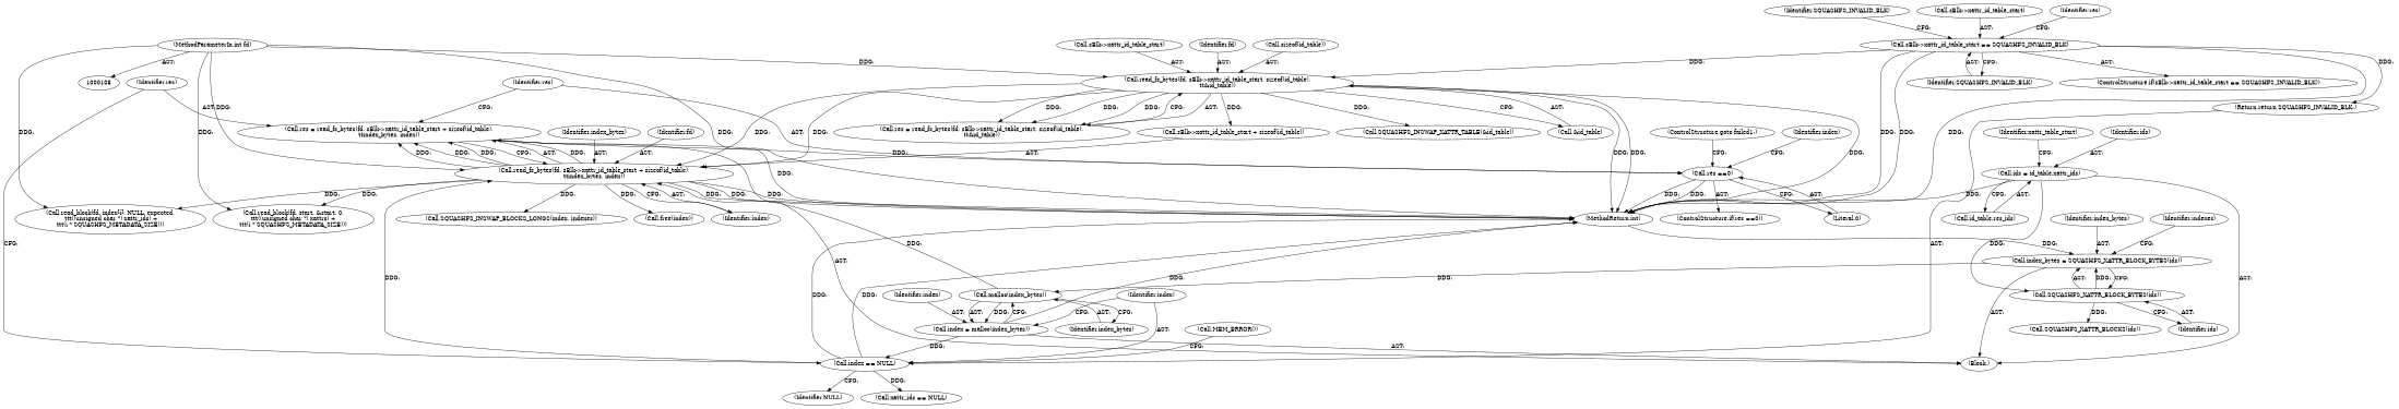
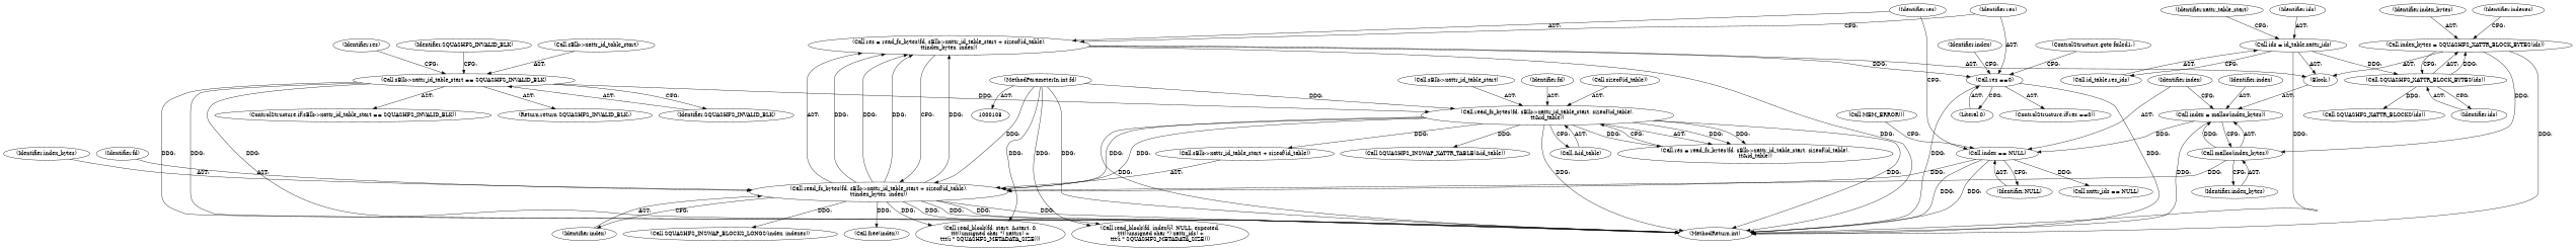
  digraph {
    n1 [label="(Call,res = read_fs_bytes(fd, sBlk->xattr_id_table_start + sizeof(id_table),\n\t\tindex_bytes, index))"]
    n2 [label="(Call,read_fs_bytes(fd, sBlk->xattr_id_table_start + sizeof(id_table),\n\t\tindex_bytes, index))"]
    n3 [label="(Call,res ==0)"]
    n4 [label="(MethodReturn,int)"]
    n5 [label="(Block,)"]
    n6 [label="(Identifier,index)"]
    n7 [label="(Call,read_block(fd, start, &start, 0,\n\t\t\t((unsigned char *) xattrs) +\n\t\t\t(i * SQUASHFS_METADATA_SIZE)))"]
    n8 [label="(Call,SQUASHFS_INSWAP_BLOCKS_LONGS(index, indexes))"]
    n9 [label="(Call,free(index))"]
    n10 [label="(Call,read_block(fd, index[i], NULL, expected,\n \t\t\t((unsigned char *) xattr_ids) +\n\t\t\t(i * SQUASHFS_METADATA_SIZE)))"]
    n11 [label="(Literal,0)"]
    n12 [label="(ControlStructure,if(res ==0))"]
    n13 [label="(Call,read_fs_bytes(fd, sBlk->xattr_id_table_start, sizeof(id_table),\n\t\t&id_table))"]
    n14 [label="(Call,sBlk->xattr_id_table_start + sizeof(id_table))"]
    n15 [label="(Call,&id_table)"]
    n16 [label="(Call,res = read_fs_bytes(fd, sBlk->xattr_id_table_start, sizeof(id_table),\n\t\t&id_table))"]
    n17 [label="(Call,SQUASHFS_INSWAP_XATTR_TABLE(&id_table))"]
    n18 [label="(MethodParameterIn,int fd)"]
    1000108
    n20 [label="(Call,sBlk->xattr_id_table_start == SQUASHFS_INVALID_BLK)"]
    n21 [label="(Identifier,SQUASHFS_INVALID_BLK)"]
    n22 [label="(ControlStructure,if(sBlk->xattr_id_table_start == SQUASHFS_INVALID_BLK))"]
    n23 [label="(Return,return SQUASHFS_INVALID_BLK;)"]
    n24 [label="(Call,malloc(index_bytes))"]
    n25 [label="(Call,index = malloc(index_bytes))"]
    n26 [label="(Identifier,index_bytes)"]
    n27 [label="(Call,index == NULL)"]
    n28 [label="(Call,index_bytes = SQUASHFS_XATTR_BLOCK_BYTES(ids))"]
    n29 [label="(Call,SQUASHFS_XATTR_BLOCK_BYTES(ids))"]
    n30 [label="(Identifier,ids)"]
    n31 [label="(Call,SQUASHFS_XATTR_BLOCKS(ids))"]
    n32 [label="(Call,ids = id_table.xattr_ids)"]
    n33 [label="(Call,id_table.res_ids)"]
    n34 [label="(Identifier,NULL)"]
    n35 [label="(Call,xattr_ids == NULL)"]
    n36 [label="(Identifier,index_bytes)"]
    n37 [label="(Identifier,indexes)"]
    n38 [label="(Identifier,res)"]
    n39 [label="(Call,sBlk->xattr_id_table_start)"]
    n40 [label="(Identifier,index_bytes)"]
    n41 [label="(Identifier,SQUASHFS_INVALID_BLK)"]
    n42 [label="(Identifier,xattr_table_start)"]
    n43 [label="(Identifier,index)"]
    n44 [label="(Identifier,fd)"]
    n45 [label="(Identifier,fd)"]
    n46 [label="(ControlStructure,goto failed1;)"]
    n47 [label="(Identifier,index)"]
    n48 [label="(Call,MEM_ERROR())"]
    n49 [label="(Call,sBlk->xattr_id_table_start)"]
    n50 [label="(Call,sizeof(id_table))"]
    n51 [label="(Identifier,res)"]
    n52 [label="(Identifier,ids)"]
    n53 [label="(Identifier,res)"]
    n54 [label="(Identifier,index)"]
    n1 -> n2 [label="CFG: "]
    n1 -> n3 [label="DDG: "]
    n1 -> n4 [label="DDG: "]
    n1 -> n5 [label="AST: "]
    n2 -> n1 [label="AST: "]
    n2 -> n1 [label="DDG: "]
    n2 -> n1 [label="DDG: "]
    n2 -> n1 [label="DDG: "]
    n2 -> n1 [label="DDG: "]
    n2 -> n4 [label="DDG: "]
    n2 -> n4 [label="DDG: "]
    n2 -> n4 [label="DDG: "]
    n2 -> n6 [label="CFG: "]
    n2 -> n7 [label="DDG: "]
    n2 -> n8 [label="DDG: "]
    n2 -> n9 [label="DDG: "]
    n2 -> n10 [label="DDG: "]
    n3 -> n4 [label="DDG: "]
    n3 -> n4 [label="DDG: "]
    n3 -> n11 [label="CFG: "]
    n3 -> n12 [label="AST: "]
    n6 -> n2 [label="AST: "]
    n11 -> n3 [label="AST: "]
    n13 -> n2 [label="DDG: "]
    n13 -> n2 [label="DDG: "]
    n13 -> n4 [label="DDG: "]
    n13 -> n4 [label="DDG: "]
    n13 -> n4 [label="DDG: "]
    n13 -> n14 [label="DDG: "]
    n13 -> n15 [label="CFG: "]
    n13 -> n16 [label="AST: "]
    n13 -> n16 [label="DDG: "]
    n13 -> n16 [label="DDG: "]
    n13 -> n16 [label="DDG: "]
    n13 -> n17 [label="DDG: "]
    n14 -> n2 [label="AST: "]
    n15 -> n13 [label="AST: "]
    n16 -> n13 [label="CFG: "]
    n18 -> n2 [label="DDG: "]
    n18 -> n4 [label="DDG: "]
    n18 -> n7 [label="DDG: "]
    n18 -> n10 [label="DDG: "]
    n18 -> n13 [label="DDG: "]
    n18 -> 1000108 [label="AST: "]
    n20 -> n4 [label="DDG: "]
    n20 -> n4 [label="DDG: "]
    n20 -> n4 [label="DDG: "]
    n20 -> n13 [label="DDG: "]
    n20 -> n21 [label="CFG: "]
    n20 -> n22 [label="AST: "]
-   n20 -> n23 [label="DDG: "]
+   n20 -> n23 [label="AST: "]
    n21 -> n20 [label="AST: "]
    n24 -> n2 [label="DDG: "]
    n24 -> n25 [label="AST: "]
    n24 -> n25 [label="DDG: "]
    n24 -> n26 [label="CFG: "]
    n25 -> n4 [label="DDG: "]
-   n25 -> n5 [label="AST: "]
+   n5 -> n25 [label="AST: "]
    n25 -> n24 [label="CFG: "]
    n25 -> n27 [label="DDG: "]
    n26 -> n24 [label="AST: "]
    n27 -> n2 [label="DDG: "]
    n27 -> n4 [label="DDG: "]
    n27 -> n4 [label="DDG: "]
    n27 -> n34 [label="CFG: "]
    n27 -> n35 [label="DDG: "]
-   n4 -> n28 [label="DDG: "]
+   n28 -> n4 [label="DDG: "]
    n28 -> n5 [label="AST: "]
    n28 -> n24 [label="DDG: "]
    n28 -> n29 [label="CFG: "]
    n29 -> n28 [label="AST: "]
    n29 -> n28 [label="DDG: "]
    n29 -> n30 [label="CFG: "]
    n29 -> n31 [label="DDG: "]
    n30 -> n29 [label="AST: "]
    n32 -> n4 [label="DDG: "]
    n32 -> n5 [label="AST: "]
    n32 -> n29 [label="DDG: "]
    n32 -> n33 [label="CFG: "]
    n33 -> n32 [label="AST: "]
-   n23 -> n27 [label="AST: "]
+   n34 -> n27 [label="AST: "]
    n36 -> n28 [label="AST: "]
    n37 -> n28 [label="CFG: "]
    n38 -> n1 [label="AST: "]
    n38 -> n27 [label="CFG: "]
    n39 -> n13 [label="AST: "]
    n40 -> n2 [label="AST: "]
    n41 -> n20 [label="CFG: "]
    n42 -> n32 [label="CFG: "]
    n43 -> n25 [label="AST: "]
    n44 -> n13 [label="AST: "]
    n45 -> n2 [label="AST: "]
    n46 -> n3 [label="CFG: "]
    n47 -> n3 [label="CFG: "]
    n48 -> n27 [label="CFG: "]
    n49 -> n20 [label="AST: "]
    n50 -> n13 [label="AST: "]
    n51 -> n1 [label="CFG: "]
    n51 -> n3 [label="AST: "]
    n52 -> n32 [label="AST: "]
    n53 -> n20 [label="CFG: "]
    n54 -> n25 [label="CFG: "]
    n54 -> n27 [label="AST: "]
  }
